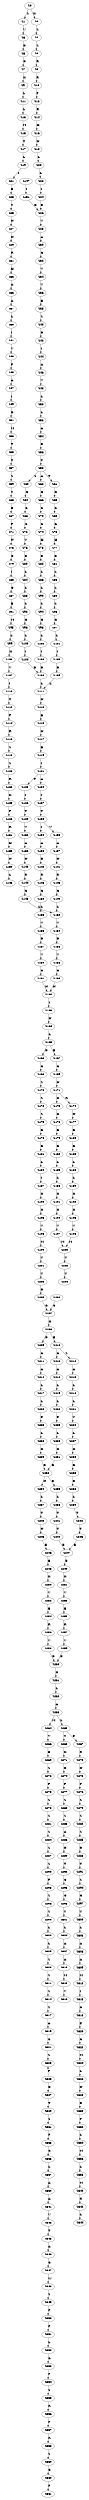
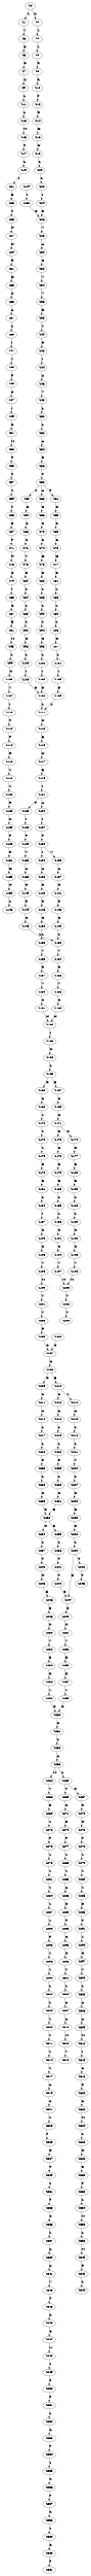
  strict digraph {
    S0
    S1
    S2
    S3
    S4
    S5
    S6
    S7
    S8
    S9
    S10
    S11
    S12
    S13
    S14
    S15
    S16
    S17
    S18
    S19
    S20
    S21
    S22
    S23
    S24
    S25
    S26
    S27
    S28
    S29
    S30
    S31
    S32
    S33
    S34
    S35
    S36
    S37
    S38
    S39
    S40
    S41
    S42
    S43
    S44
    S45
    S46
    S47
    S48
    S49
    S50
    S51
    S52
    S53
    S54
    S55
    S56
    S57
    S58
    S59
    S60
    S61
    S62
    S63
    S64
    S65
    S66
    S67
    S68
    S69
    S70
    S71
    S72
    S73
    S74
    S75
    S76
    S77
    S78
    S79
    S80
    S81
    S82
    S83
    S84
    S85
    S86
    S87
    S88
    S89
    S90
    S91
    S92
    S93
    S94
    S95
    S96
    S97
    S98
    S99
    S100
    S101
    S102
    S103
    S104
    S105
    S106
    S107
    S108
    S109
    S110
    S111
    S112
    S113
    S114
    S115
    S116
    S117
    S118
    S119
    S120
    S121
    S122
    S123
    S124
    S125
    S126
    S127
    S128
    S129
    S130
    S131
    S132
    S133
    S134
    S135
    S136
    S137
    S138
    S139
    S140
    S141
    S142
    S143
    S144
    S145
    S146
    S148
    S149
    S150
    S147
    S151
    S152
    S153
    S154
    S155
    S156
    S157
    S158
    S159
    S160
    S161
    S162
    S163
    S164
    S165
    S166
    S167
    S168
    S169
    S170
    S171
    S172
    S173
    S174
    S175
    S176
    S177
    S178
    S179
    S180
    S181
    S182
    S183
    S184
    S185
    S186
    S187
    S188
    S189
    S190
    S191
    S192
    S193
    S194
    S195
    S196
    S197
    S198
    S199
    S200
    S201
    S202
    S203
    S204
    S205
    S207
    S206
    S208
    S209
    S210
    S211
    S212
    S213
    S214
    S215
    S216
    S217
    S218
    S219
    S220
    S221
    S222
    S223
    S224
    S225
    S226
    S227
    S228
    S229
    S230
    S231
    S232
    S233
    S234
    S235
    S236
    S237
    S238
    S239
    S240
    S241
    S242
    S243
    S244
    S245
    S246
    S247
    S248
    S249
    S250
    S251
    S252
    S253
    S254
    S255
    S256
    S257
    S258
    S259
    S260
    S261
    S262
    S263
    S264
    S265
    S266
    S267
    S268
    S269
    S270
    S271
    S272
    S273
    S274
    S275
    S276
    S277
    S278
    S279
    S280
    S281
    S282
    S283
    S284
    S285
    S286
    S287
    S288
    S289
    S290
    S291
    S292
    S293
    S294
    S295
    S296
    S297
    S298
    S299
    S300
    S301
    S302
    S303
    S304
    S305
    S306
    S307
    S308
    S309
    S310
    S311
    S312
    S313
    S314
    S315
    S316
    S317
    S318
    S319
    S320
    S321
    S322
    S323
    S324
    S325
    S326
    S327
    S328
    S329
    S330
    S331
    S332
    S333
    S334
    S335
    S336
    S337
    S338
    S339
    S340
    S341
    S342
    S343
    S344
    S345
    S346
    S347
    S348
    S349
    S350
    S351
    S352
    S353
    S354
    S355
    S356
    S357
    S358
    S359
    S360
    S361
    S0 -> S1 [label=S]
    S0 -> S2 [label=K]
    S1 -> S3 [label=V]
    S2 -> S4 [label=S]
    S3 -> S5 [label=D]
    S4 -> S6 [label=S]
    S5 -> S7 [label=Q]
    S6 -> S8 [label=R]
    S7 -> S9 [label=K]
    S8 -> S10 [label=R]
    S9 -> S11 [label=L]
    S10 -> S12 [label=P]
    S11 -> S13 [label=L]
    S12 -> S14 [label=R]
    S13 -> S15 [label=M]
    S14 -> S16 [label=H]
    S15 -> S17 [label=T]
    S16 -> S18 [label=N]
    S17 -> S19 [label=L]
    S18 -> S20 [label=L]
    S19 -> S21 [label=I]
    S20 -> S22 [label=L]
    S21 -> S23 [label=E]
    S22 -> S24 [label=I]
    S23 -> S25 [label=Y]
    S24 -> S26 [label=D]
    S25 -> S27 [label=N]
    S26 -> S28 [label=V]
    S27 -> S29 [label=N]
    S28 -> S30 [label=A]
    S29 -> S31 [label=R]
    S30 -> S32 [label=G]
    S31 -> S33 [label=H]
    S32 -> S34 [label=V]
    S33 -> S35 [label=A]
    S34 -> S36 [label=V]
    S35 -> S37 [label=A]
    S36 -> S38 [label=E]
    S37 -> S39 [label=L]
    S38 -> S40 [label=S]
    S39 -> S41 [label=I]
    S40 -> S42 [label=D]
    S41 -> S43 [label=V]
    S42 -> S44 [label=I]
    S43 -> S45 [label=P]
    S44 -> S46 [label=A]
    S45 -> S47 [label=A]
    S46 -> S48 [label=V]
    S47 -> S49 [label=I]
    S48 -> S50 [label=L]
    S49 -> S51 [label=D]
    S50 -> S52 [label=L]
    S51 -> S53 [label=M]
    S52 -> S54 [label=A]
    S53 -> S55 [label=T]
    S54 -> S56 [label=D]
    S55 -> S57 [label=T]
    S56 -> S58 [label=T]
    S57 -> S59 [label=S]
    S58 -> S60 [label=S]
    S58 -> S61 [label=T]
    S58 -> S62 [label=A]
    S59 -> S63 [label=Y]
    S60 -> S64 [label=Q]
    S61 -> S65 [label=Q]
    S62 -> S66 [label=Q]
    S63 -> S67 [label=E]
    S64 -> S68 [label=C]
    S65 -> S69 [label=C]
    S66 -> S70 [label=C]
    S67 -> S71 [label=P]
    S68 -> S72 [label=G]
    S69 -> S73 [label=G]
    S70 -> S74 [label=G]
    S71 -> S75 [label=N]
    S72 -> S76 [label=Y]
    S73 -> S77 [label=H]
    S74 -> S78 [label=H]
    S75 -> S79 [label=Q]
    S76 -> S80 [label=D]
    S77 -> S81 [label=E]
    S78 -> S82 [label=D]
    S79 -> S83 [label=I]
    S80 -> S84 [label=L]
    S81 -> S85 [label=L]
    S82 -> S86 [label=L]
    S83 -> S87 [label=Q]
    S84 -> S88 [label=L]
    S85 -> S89 [label=L]
    S86 -> S90 [label=L]
    S87 -> S91 [label=E]
    S88 -> S92 [label=L]
    S89 -> S93 [label=L]
    S90 -> S94 [label=L]
    S91 -> S95 [label=M]
    S92 -> S96 [label=Q]
    S93 -> S97 [label=Q]
    S94 -> S98 [label=Q]
    S95 -> S99 [label=L]
    S96 -> S100 [label=L]
    S97 -> S101 [label=L]
    S98 -> S102 [label=L]
    S99 -> S103 [label=K]
    S100 -> S104 [label=I]
    S101 -> S105 [label=I]
    S102 -> S106 [label=I]
    S103 -> S107 [label=V]
    S104 -> S108 [label=D]
    S105 -> S109 [label=D]
    S106 -> S108 [label=D]
    S107 -> S110 [label=I]
    S108 -> S111 [label=L]
    S109 -> S111 [label=L]
    S110 -> S112 [label=T]
    S111 -> S113 [label=N]
    S112 -> S114 [label=P]
    S113 -> S115 [label=E]
    S114 -> S116 [label=R]
    S115 -> S117 [label=N]
    S116 -> S118 [label=S]
    S117 -> S119 [label=E]
    S118 -> S120 [label=S]
    S119 -> S121 [label=I]
    S120 -> S122 [label=R]
    S121 -> S123 [label=T]
    S121 -> S124 [label=A]
    S122 -> S125 [label=K]
    S123 -> S126 [label=I]
    S124 -> S127 [label=I]
    S125 -> S128 [label=P]
    S126 -> S129 [label=T]
    S127 -> S130 [label=T]
    S128 -> S131 [label=R]
    S129 -> S132 [label=V]
    S130 -> S133 [label=V]
    S130 -> S134 [label=I]
    S131 -> S135 [label=H]
    S132 -> S136 [label=A]
    S133 -> S137 [label=A]
    S134 -> S138 [label=A]
    S135 -> S139 [label=N]
    S136 -> S140 [label=N]
    S137 -> S141 [label=N]
    S138 -> S142 [label=D]
    S139 -> S143 [label=L]
    S140 -> S144 [label=R]
    S141 -> S145 [label=R]
    S142 -> S146 [label=R]
    S144 -> S148 [label=G]
    S145 -> S149 [label=G]
    S146 -> S150 [label=G]
    S148 -> S152 [label=L]
    S149 -> S152 [label=L]
    S150 -> S153 [label=L]
    S147 -> S151 [label=I]
    S151 -> S26 [label=D]
    S152 -> S154 [label=V]
    S153 -> S155 [label=V]
    S154 -> S156 [label=D]
    S155 -> S157 [label=D]
    S156 -> S158 [label=V]
    S157 -> S159 [label=V]
    S158 -> S160 [label=C]
    S159 -> S161 [label=C]
    S160 -> S162 [label=N]
    S161 -> S162 [label=N]
    S162 -> S163 [label=I]
    S163 -> S164 [label=N]
    S164 -> S165 [label=L]
    S165 -> S166 [label=D]
    S165 -> S167 [label=E]
    S166 -> S168 [label=G]
    S167 -> S169 [label=G]
    S168 -> S170 [label=S]
    S169 -> S171 [label=N]
    S170 -> S172 [label=S]
    S171 -> S173 [label=K]
    S171 -> S174 [label=R]
    S172 -> S175 [label=S]
    S173 -> S176 [label=K]
    S174 -> S177 [label=N]
    S175 -> S178 [label=E]
    S176 -> S179 [label=E]
    S177 -> S180 [label=E]
    S178 -> S181 [label=E]
    S179 -> S182 [label=E]
    S180 -> S183 [label=E]
    S181 -> S184 [label=L]
    S182 -> S185 [label=L]
    S183 -> S186 [label=L]
    S184 -> S187 [label=I]
    S185 -> S188 [label=L]
    S186 -> S189 [label=L]
    S187 -> S190 [label=K]
    S188 -> S191 [label=K]
    S189 -> S192 [label=K]
    S190 -> S193 [label=K]
    S191 -> S194 [label=K]
    S192 -> S195 [label=K]
    S193 -> S196 [label=V]
    S194 -> S197 [label=V]
    S195 -> S198 [label=V]
    S196 -> S199 [label=M]
    S197 -> S200 [label=M]
    S198 -> S200 [label=M]
    S199 -> S201 [label=Y]
    S200 -> S202 [label=Y]
    S201 -> S203 [label=Y]
    S202 -> S204 [label=Y]
    S203 -> S205 [label=D]
    S205 -> S207 [label=G]
    S207 -> S208 [label=K]
    S206 -> S207 [label=G]
    S208 -> S209 [label=D]
    S208 -> S210 [label=E]
    S209 -> S211 [label=C]
    S210 -> S212 [label=S]
    S210 -> S213 [label=C]
    S211 -> S214 [label=A]
    S212 -> S215 [label=A]
    S213 -> S216 [label=A]
    S214 -> S217 [label=L]
    S215 -> S218 [label=L]
    S216 -> S219 [label=L]
    S217 -> S220 [label=L]
    S218 -> S221 [label=L]
    S219 -> S222 [label=L]
    S220 -> S223 [label=F]
    S221 -> S224 [label=Y]
    S222 -> S225 [label=F]
    S223 -> S226 [label=L]
    S224 -> S227 [label=L]
    S225 -> S228 [label=L]
    S226 -> S229 [label=K]
    S227 -> S230 [label=K]
    S228 -> S231 [label=K]
    S229 -> S232 [label=E]
    S230 -> S233 [label=E]
    S231 -> S232 [label=E]
    S232 -> S234 [label=N]
    S232 -> S235 [label=D]
    S233 -> S236 [label=D]
    S234 -> S237 [label=L]
    S235 -> S238 [label=L]
    S236 -> S239 [label=L]
    S237 -> S240 [label=T]
    S238 -> S241 [label=T]
    S239 -> S242 [label=T]
    S240 -> S243 [label=N]
    S241 -> S244 [label=T]
    S242 -> S245 [label=T]
    S243 -> S246 [label=E]
    S244 -> S247 [label=E]
-   S245 -> S247 [label=E]
+   S239 -> S247 [label=E]
    S246 -> S248 [label=E]
    S247 -> S249 [label=E]
    S248 -> S250 [label=K]
    S249 -> S251 [label=K]
    S250 -> S252 [label=V]
    S251 -> S253 [label=V]
    S252 -> S254 [label=E]
    S253 -> S255 [label=E]
    S254 -> S256 [label=R]
    S255 -> S257 [label=R]
    S256 -> S258 [label=V]
    S257 -> S259 [label=V]
    S258 -> S260 [label=D]
    S259 -> S260 [label=D]
    S260 -> S261 [label=K]
    S261 -> S262 [label=L]
    S262 -> S263 [label=A]
    S263 -> S264 [label=M]
    S263 -> S265 [label=L]
    S264 -> S266 [label=V]
    S265 -> S267 [label=F]
    S265 -> S268 [label=Y]
    S266 -> S269 [label=E]
    S267 -> S270 [label=R]
    S268 -> S271 [label=K]
    S269 -> S272 [label=S]
    S270 -> S273 [label=N]
    S271 -> S274 [label=D]
    S272 -> S275 [label=P]
    S273 -> S276 [label=P]
    S274 -> S277 [label=P]
    S275 -> S278 [label=S]
    S276 -> S279 [label=S]
    S277 -> S280 [label=S]
    S278 -> S281 [label=S]
    S279 -> S282 [label=S]
    S280 -> S283 [label=S]
    S281 -> S284 [label=S]
    S282 -> S285 [label=S]
    S283 -> S286 [label=A]
    S284 -> S287 [label=S]
    S285 -> S288 [label=D]
    S286 -> S289 [label=D]
    S287 -> S290 [label=S]
    S288 -> S291 [label=T]
    S289 -> S292 [label=T]
    S290 -> S293 [label=P]
    S291 -> S294 [label=S]
    S292 -> S295 [label=G]
    S293 -> S296 [label=S]
    S294 -> S297 [label=Q]
    S295 -> S298 [label=Q]
    S296 -> S299 [label=S]
    S297 -> S300 [label=Y]
    S298 -> S301 [label=Y]
    S299 -> S302 [label=L]
    S300 -> S303 [label=L]
    S301 -> S304 [label=L]
    S302 -> S305 [label=L]
    S303 -> S306 [label=A]
    S304 -> S307 [label=A]
    S305 -> S308 [label=S]
    S306 -> S309 [label=A]
    S307 -> S310 [label=A]
    S308 -> S311 [label=S]
    S309 -> S312 [label=M]
    S310 -> S313 [label=M]
    S311 -> S314 [label=S]
    S312 -> S315 [label=I]
    S313 -> S316 [label=V]
    S314 -> S317 [label=S]
    S315 -> S318 [label=C]
    S317 -> S319 [label=A]
    S318 -> S320 [label=F]
    S319 -> S321 [label=G]
    S320 -> S322 [label=G]
    S321 -> S323 [label=S]
    S322 -> S324 [label=M]
-   S325 -> S323 [label=P]
+   S323 -> S325 [label=P]
    S324 -> S326 [label=L]
    S325 -> S327 [label=D]
    S326 -> S328 [label=N]
    S327 -> S329 [label=T]
    S328 -> S330 [label=D]
    S329 -> S331 [label=S]
    S330 -> S332 [label=P]
    S331 -> S333 [label=P]
    S332 -> S334 [label=L]
    S333 -> S335 [label=C]
    S334 -> S336 [label=M]
    S335 -> S337 [label=L]
    S336 -> S338 [label=L]
    S337 -> S339 [label=A]
    S338 -> S340 [label=M]
    S339 -> S341 [label=A]
    S340 -> S342 [label=R]
    S341 -> S343 [label=V]
    S342 -> S344 [label=L]
    S343 -> S345 [label=T]
    S345 -> S346 [label=A]
    S346 -> S347 [label=G]
    S347 -> S348 [label=W]
    S348 -> S349 [label=S]
    S349 -> S350 [label=P]
    S350 -> S351 [label=P]
    S351 -> S352 [label=L]
    S352 -> S353 [label=G]
    S353 -> S354 [label=P]
    S354 -> S355 [label=S]
    S355 -> S356 [label=R]
    S356 -> S357 [label=P]
    S357 -> S358 [label=R]
    S358 -> S359 [label=S]
    S359 -> S360 [label=G]
    S360 -> S361 [label=P]
  }
